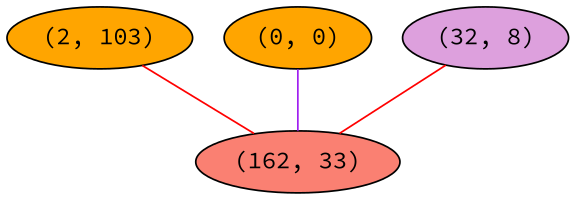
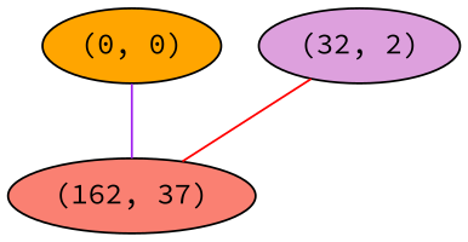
  graph {
    fontname="Source Code Pro"
    node [fillcolor=orange fontname="Source Code Pro" style=filled]
    edge [color=red fontname="Source Code Pro" weight=1]
-   "(162, 33)" [fillcolor=salmon]
-   "(2, 103)"
+   "(162, 33)" [fillcolor=salmon label="(162, 37)"]
    "(0, 0)"
-   "(32, 2)" [fillcolor=plum label="(32, 8)"]
-   "(2, 103)" -- "(162, 33)"
+   "(32, 2)" [fillcolor=plum]
    "(0, 0)" -- "(162, 33)" [color=purple weight=4]
    "(32, 2)" -- "(162, 33)"
  }
